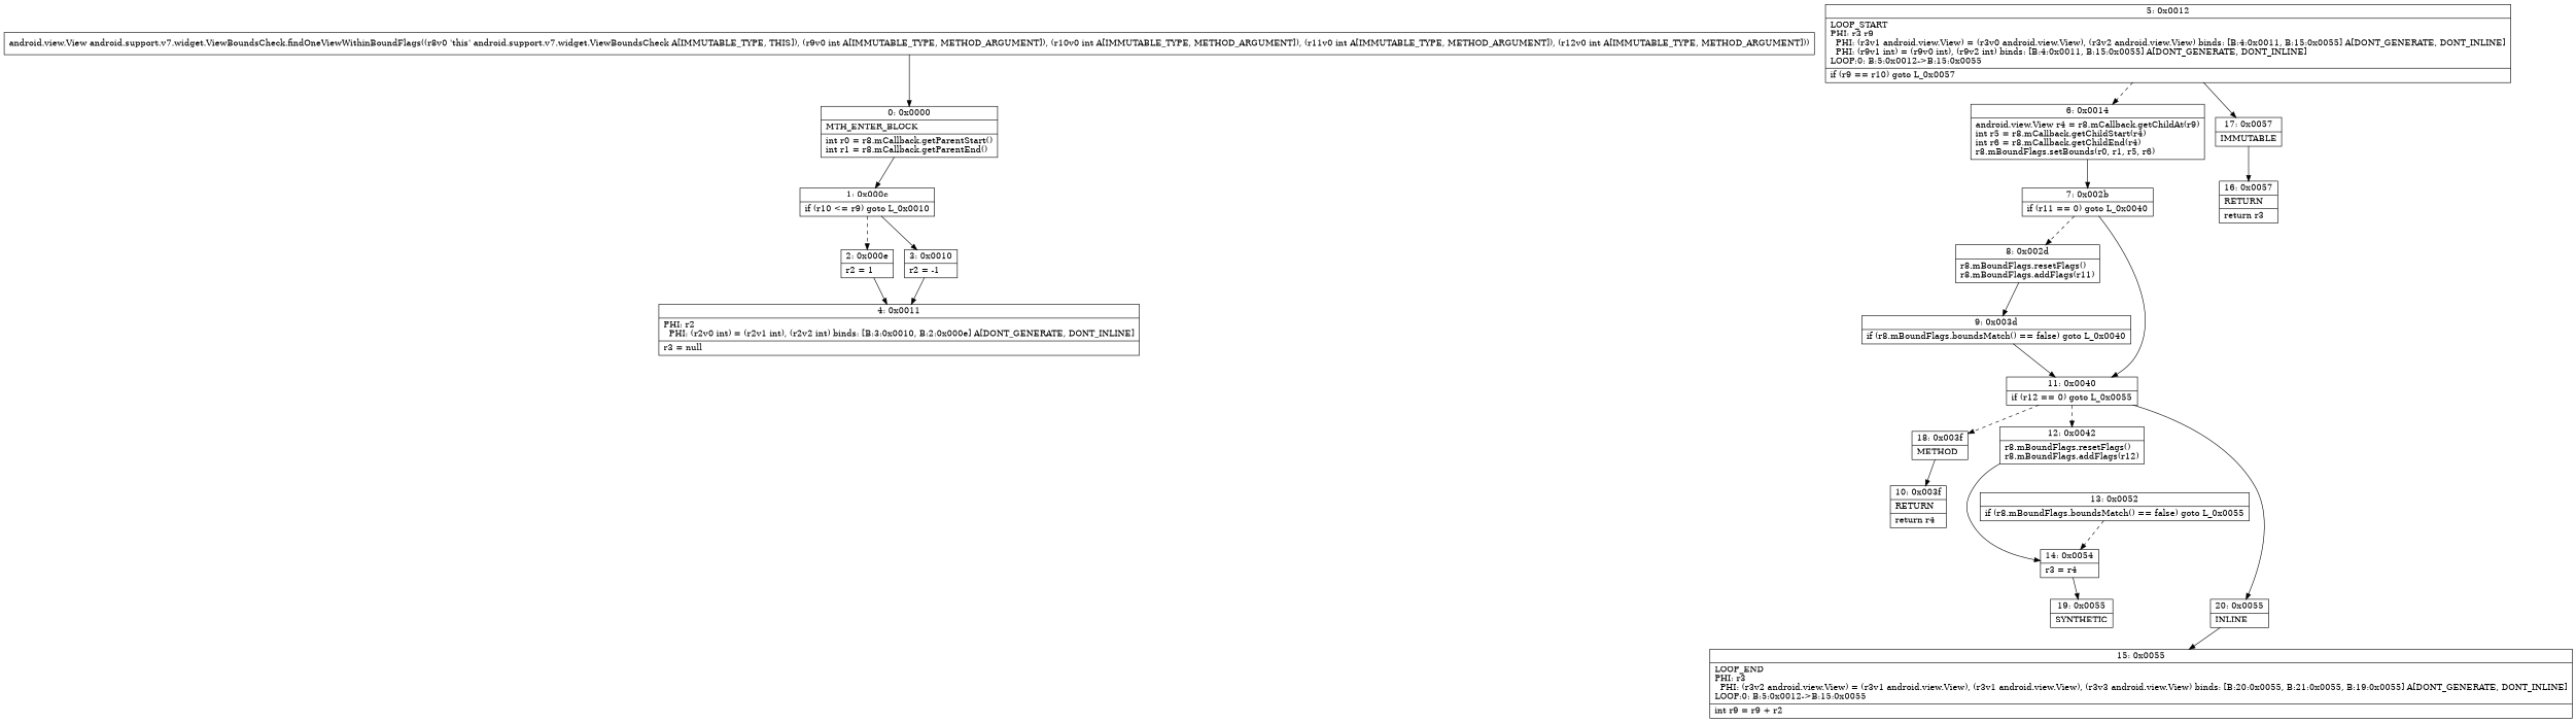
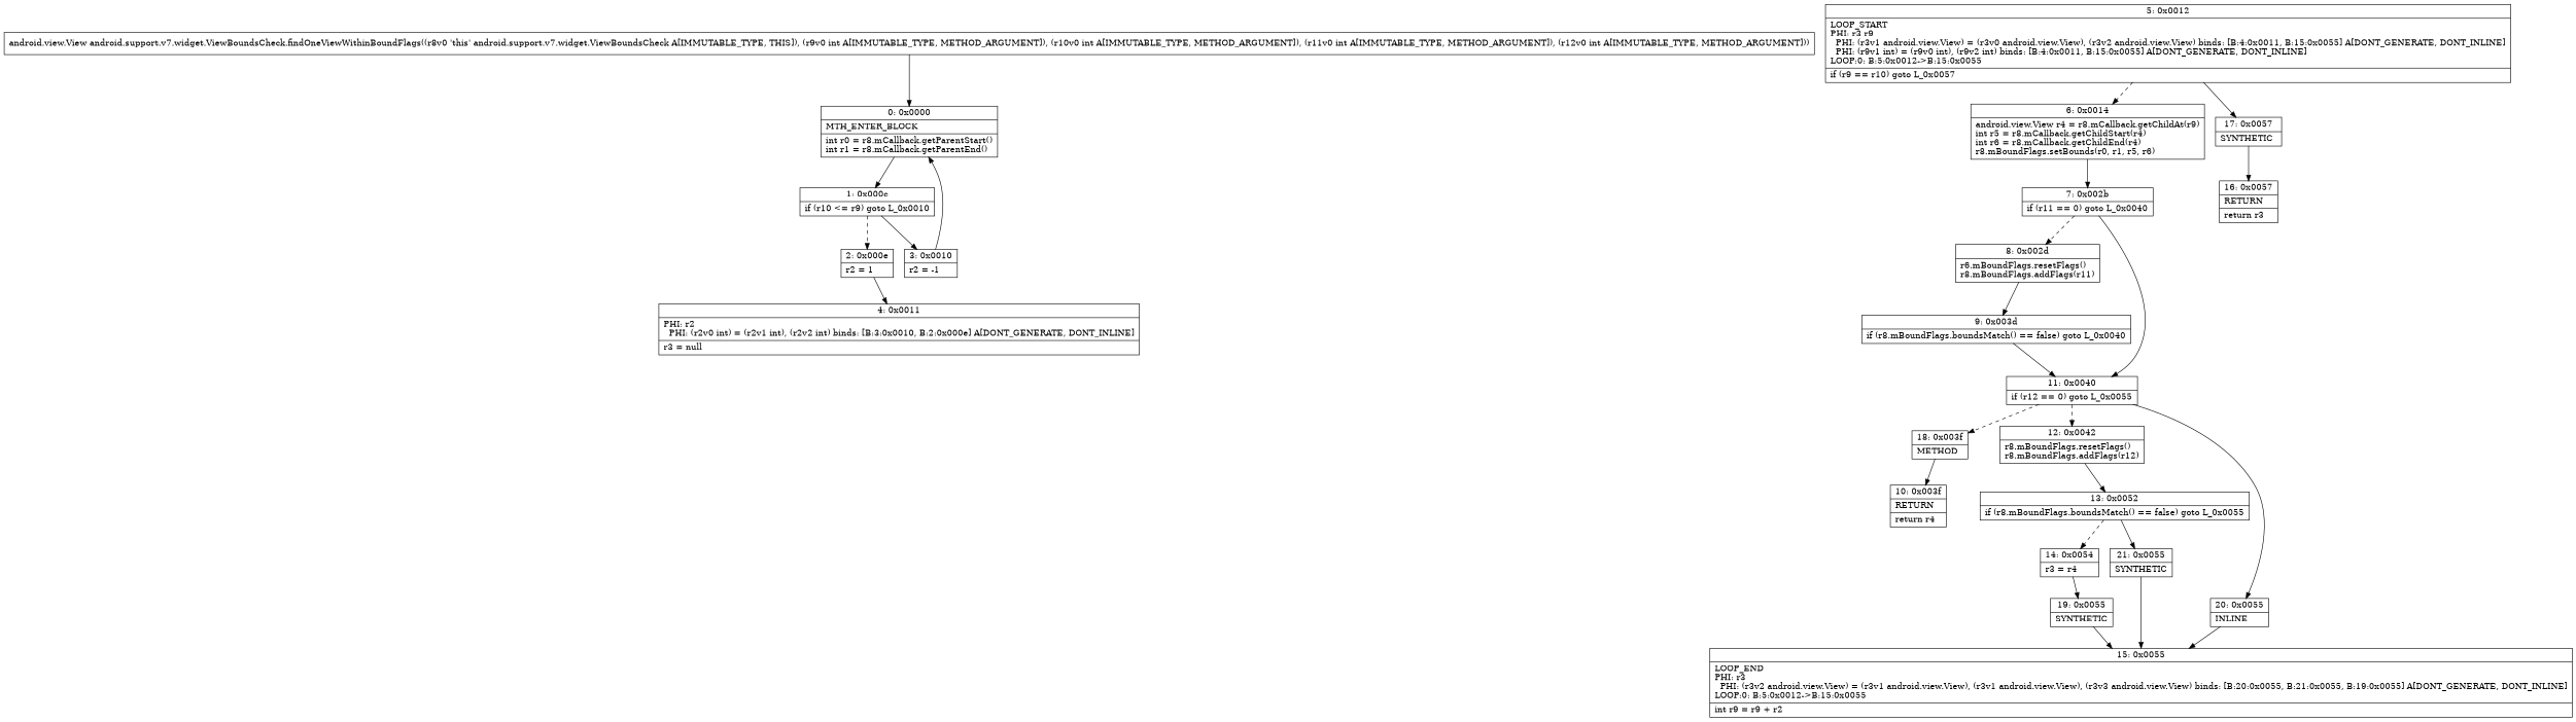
  digraph {
    node [shape=record]
    n1 [label="{0\:\ 0x0000|MTH_ENTER_BLOCK\l|int r0 = r8.mCallback.getParentStart()\lint r1 = r8.mCallback.getParentEnd()\l}"]
    n2 [label="{1\:\ 0x000c|if (r10 \<= r9) goto L_0x0010\l}"]
    n3 [label="{2\:\ 0x000e|r2 = 1\l}"]
    n4 [label="{3\:\ 0x0010|r2 = \-1\l}"]
    n5 [label="{4\:\ 0x0011|PHI: r2 \l  PHI: (r2v0 int) = (r2v1 int), (r2v2 int) binds: [B:3:0x0010, B:2:0x000e] A[DONT_GENERATE, DONT_INLINE]\l|r3 = null\l}"]
    n6 [label="{5\:\ 0x0012|LOOP_START\lPHI: r3 r9 \l  PHI: (r3v1 android.view.View) = (r3v0 android.view.View), (r3v2 android.view.View) binds: [B:4:0x0011, B:15:0x0055] A[DONT_GENERATE, DONT_INLINE]\l  PHI: (r9v1 int) = (r9v0 int), (r9v2 int) binds: [B:4:0x0011, B:15:0x0055] A[DONT_GENERATE, DONT_INLINE]\lLOOP:0: B:5:0x0012\-\>B:15:0x0055\l|if (r9 == r10) goto L_0x0057\l}"]
    n7 [label="{6\:\ 0x0014|android.view.View r4 = r8.mCallback.getChildAt(r9)\lint r5 = r8.mCallback.getChildStart(r4)\lint r6 = r8.mCallback.getChildEnd(r4)\lr8.mBoundFlags.setBounds(r0, r1, r5, r6)\l}"]
-   n8 [label="{17\:\ 0x0057|IMMUTABLE\l}"]
+   n8 [label="{17\:\ 0x0057|SYNTHETIC\l}"]
    n9 [label="{7\:\ 0x002b|if (r11 == 0) goto L_0x0040\l}"]
    n10 [label="{16\:\ 0x0057|RETURN\l|return r3\l}"]
-   n11 [label="{8\:\ 0x002d|r8.mBoundFlags.resetFlags()\lr8.mBoundFlags.addFlags(r11)\l}"]
+   n11 [label="{8\:\ 0x002d|r6.mBoundFlags.resetFlags()\lr8.mBoundFlags.addFlags(r11)\l}"]
    n12 [label="{11\:\ 0x0040|if (r12 == 0) goto L_0x0055\l}"]
    n13 [label="{9\:\ 0x003d|if (r8.mBoundFlags.boundsMatch() == false) goto L_0x0040\l}"]
    n14 [label="{18\:\ 0x003f|METHOD\l}"]
    n15 [label="{12\:\ 0x0042|r8.mBoundFlags.resetFlags()\lr8.mBoundFlags.addFlags(r12)\l}"]
    n16 [label="{20\:\ 0x0055|INLINE\l}"]
    n17 [label="{10\:\ 0x003f|RETURN\l|return r4\l}"]
    n18 [label="{13\:\ 0x0052|if (r8.mBoundFlags.boundsMatch() == false) goto L_0x0055\l}"]
    n19 [label="{15\:\ 0x0055|LOOP_END\lPHI: r3 \l  PHI: (r3v2 android.view.View) = (r3v1 android.view.View), (r3v1 android.view.View), (r3v3 android.view.View) binds: [B:20:0x0055, B:21:0x0055, B:19:0x0055] A[DONT_GENERATE, DONT_INLINE]\lLOOP:0: B:5:0x0012\-\>B:15:0x0055\l|int r9 = r9 + r2\l}"]
    n20 [label="{14\:\ 0x0054|r3 = r4\l}"]
+   n21 [label="{21\:\ 0x0055|SYNTHETIC\l}"]
    n22 [label="{19\:\ 0x0055|SYNTHETIC\l}"]
    n23 [label="{android.view.View android.support.v7.widget.ViewBoundsCheck.findOneViewWithinBoundFlags((r8v0 'this' android.support.v7.widget.ViewBoundsCheck A[IMMUTABLE_TYPE, THIS]), (r9v0 int A[IMMUTABLE_TYPE, METHOD_ARGUMENT]), (r10v0 int A[IMMUTABLE_TYPE, METHOD_ARGUMENT]), (r11v0 int A[IMMUTABLE_TYPE, METHOD_ARGUMENT]), (r12v0 int A[IMMUTABLE_TYPE, METHOD_ARGUMENT])) }"]
    n1 -> n2
    n2 -> n3 [style=dashed]
    n2 -> n4
    n3 -> n5
-   n4 -> n5
+   n4 -> n1
    n6 -> n7 [style=dashed]
    n6 -> n8
    n7 -> n9
    n8 -> n10
    n9 -> n11 [style=dashed]
    n9 -> n12
    n11 -> n13
    n12 -> n14 [style=dashed]
    n12 -> n15 [style=dashed]
    n12 -> n16
    n13 -> n12
    n14 -> n17
-   n15 -> n20
+   n15 -> n18
    n16 -> n19
    n18 -> n20 [style=dashed]
+   n18 -> n21
    n20 -> n22
+   n21 -> n19
+   n22 -> n19
    n23 -> n1
  }
